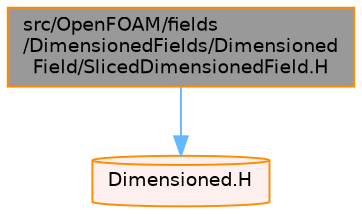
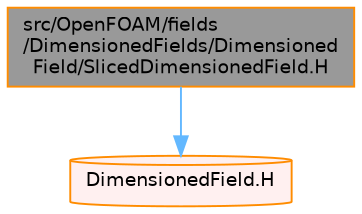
  digraph {
    node [color=darkorange fontname=Helvetica fontsize=10 style=filled]
    n1 [fillcolor=grey60 fontcolor=black height=0.2 label="src/OpenFOAM/fields\l/DimensionedFields/Dimensioned\lField/SlicedDimensionedField.H" shape=box width=0.4]
-   n2 [fillcolor="#FFF0F0" height=0.2 label="Dimensioned.H" shape=cylinder width=0.4]
+   n2 [fillcolor="#FFF0F0" height=0.2 label="DimensionedField.H" shape=cylinder width=0.4]
    n1 -> n2 [color=steelblue1 fontname=Helvetica fontsize=10 labelfontname=Helvetica labelfontsize=10 style=solid]
  }
